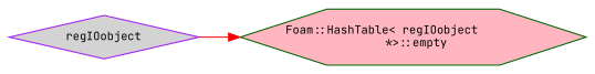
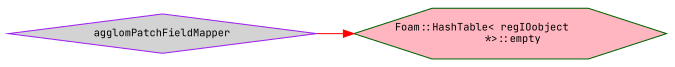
  digraph {
    rankdir=LR
    fontname="JetBrains Mono"
    node [fontname="JetBrains Mono" fontsize=10 style=filled]
-   n1 [color=purple fillcolor=lightgrey fontcolor=black height=0.2 label=regIOobject shape=diamond width=0.4]
+   n1 [color=purple fillcolor=lightgrey fontcolor=black height=0.2 label=agglomPatchFieldMapper shape=diamond width=0.4]
    n2 [color=darkgreen height=0.2 label="Foam::HashTable\< regIOobject\l *\>::empty" shape=hexagon width=0.4 fillcolor=lightpink]
    n1 -> n2 [color=red fontname="JetBrains Mono" fontsize=10 labelfontname=FreeSans labelfontsize=10 style=solid]
  }
